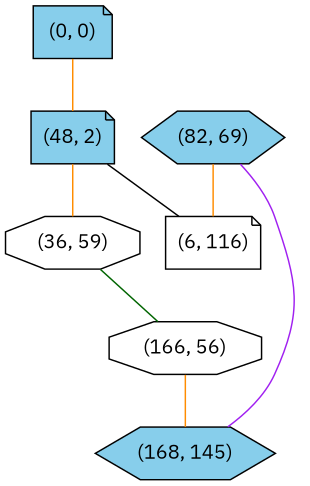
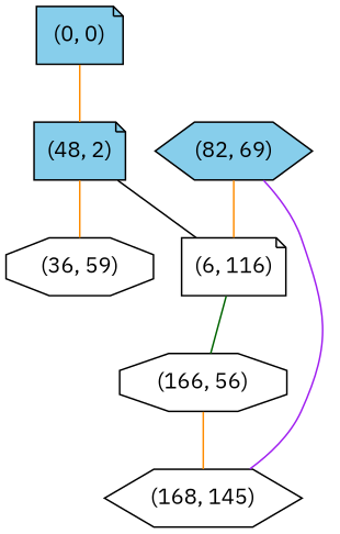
  graph {
    fontname="IBM Plex Sans"
    node [fillcolor=skyblue fontname="IBM Plex Sans" shape=note style=filled]
    edge [color=darkorange fontname="IBM Plex Sans" weight=1]
    "(0, 0)"
    "(48, 2)"
    "(6, 116)" [fillcolor=white]
    "(36, 59)" [fillcolor=white shape=octagon]
    "(82, 69)" [shape=hexagon]
-   "(168, 145)" [shape=hexagon]
+   "(168, 145)" [fillcolor=white shape=hexagon]
    "(166, 56)" [fillcolor=white shape=octagon]
    "(0, 0)" -- "(48, 2)" [weight=4]
    "(48, 2)" -- "(6, 116)" [color=black]
    "(48, 2)" -- "(36, 59)" [weight=3]
-   "(36, 59)" -- "(166, 56)" [color=darkgreen]
+   "(6, 116)" -- "(166, 56)" [color=darkgreen]
    "(82, 69)" -- "(6, 116)" [weight=2]
    "(82, 69)" -- "(168, 145)" [color=purple]
    "(166, 56)" -- "(168, 145)" [weight=3]
  }
